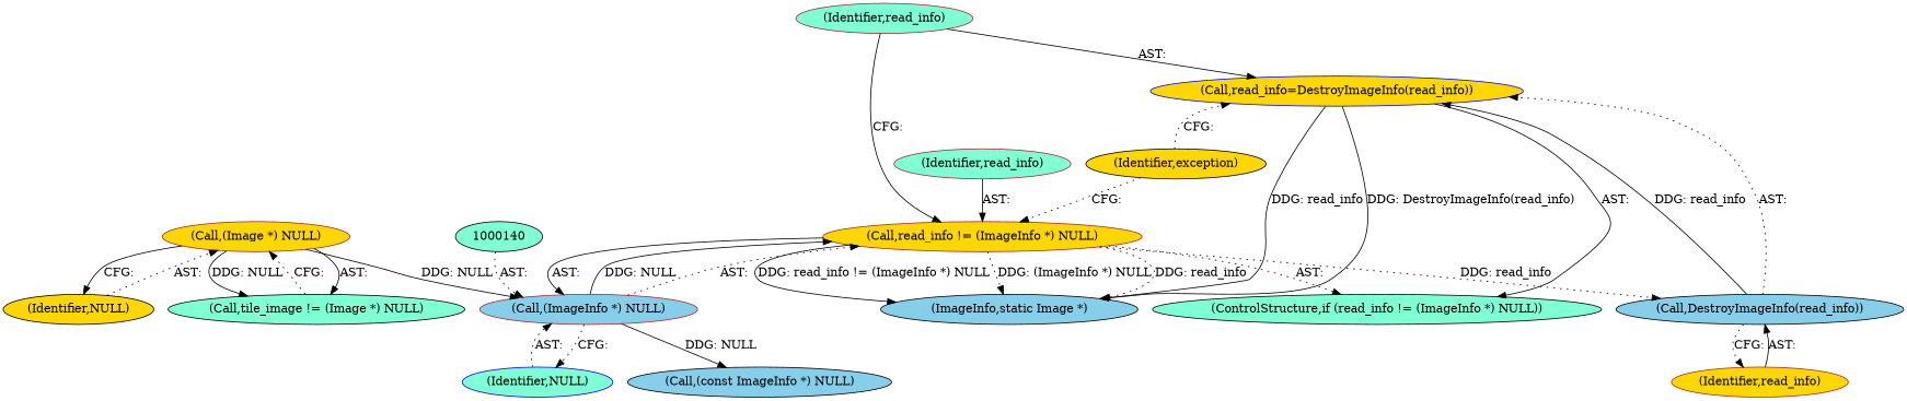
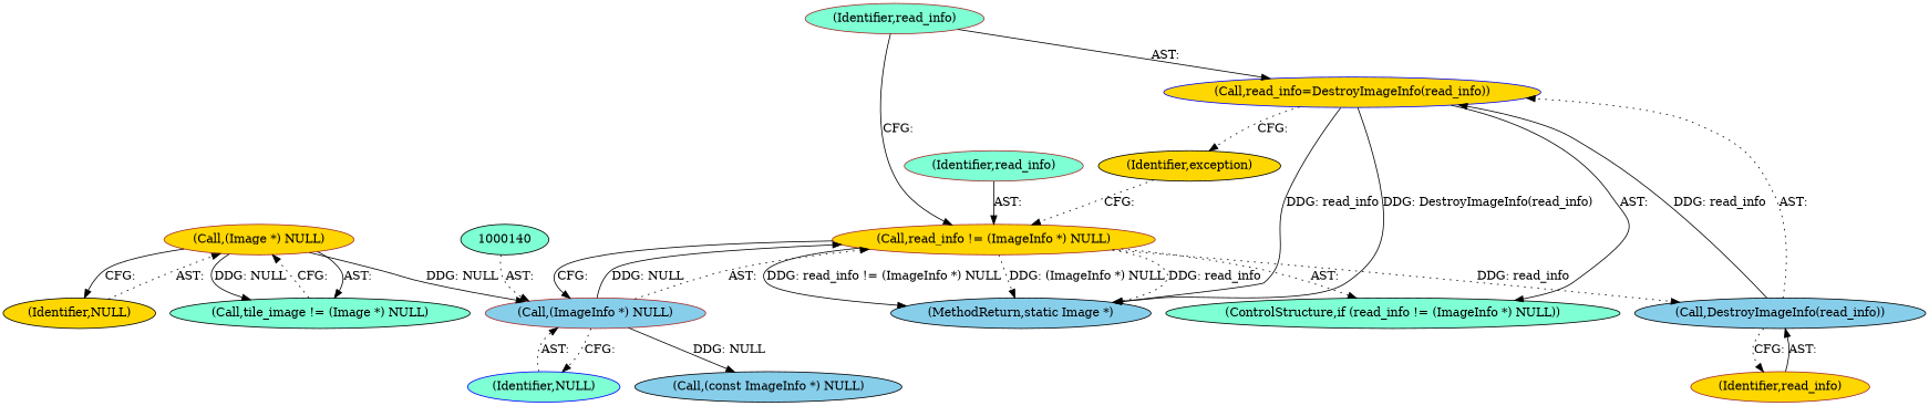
  digraph {
    node [color=black fillcolor=gold style=filled]
    edge [style=solid]
    n1 [color=blue label="(Call,read_info=DestroyImageInfo(read_info))"]
-   n2 [fillcolor=skyblue label="(ImageInfo,static Image *)"]
+   n2 [fillcolor=skyblue label="(MethodReturn,static Image *)"]
    n3 [fillcolor=aquamarine label="(ControlStructure,if (read_info != (ImageInfo *) NULL))"]
    n4 [fillcolor=skyblue label="(Call,DestroyImageInfo(read_info))"]
    n5 [color=brown label="(Identifier,read_info)"]
    n6 [color=brown label="(Call,read_info != (ImageInfo *) NULL)"]
    n7 [color=brown fillcolor=skyblue label="(Call,(ImageInfo *) NULL)"]
    n8 [fillcolor=skyblue label="(Call,(const ImageInfo *) NULL)"]
    n9 [color=blue fillcolor=aquamarine label="(Identifier,NULL)"]
    n10 [color=brown label="(Call,(Image *) NULL)"]
    n11 [fillcolor=aquamarine label="(Call,tile_image != (Image *) NULL)"]
    n12 [label="(Identifier,NULL)"]
    n13 [color=brown fillcolor=aquamarine label="(Identifier,read_info)"]
    n14 [color=brown fillcolor=aquamarine label="(Identifier,read_info)"]
    n15 [label="(Identifier,exception)"]
    1000140 [fillcolor=aquamarine]
    n1 -> n2 [label="DDG: DestroyImageInfo(read_info)"]
    n1 -> n2 [label="DDG: read_info"]
    n1 -> n3 [label="AST: "]
    n4 -> n1 [label="AST: " style=dotted]
    n4 -> n1 [label="DDG: read_info"]
    n4 -> n5 [label="CFG: " style=dotted]
    n5 -> n4 [label="AST: "]
    n6 -> n2 [label="DDG: (ImageInfo *) NULL" style=dotted]
    n6 -> n2 [label="DDG: read_info" style=dotted]
    n6 -> n2 [label="DDG: read_info != (ImageInfo *) NULL"]
    n6 -> n3 [label="AST: " style=dotted]
    n6 -> n4 [label="DDG: read_info" style=dotted]
-   n6 -> n7 [label="AST: "]
+   n6 -> n7 [label="CFG: "]
    n7 -> n6 [label="AST: " style=dotted]
    n7 -> n6 [label="DDG: NULL"]
    n7 -> n8 [label="DDG: NULL"]
    n7 -> n9 [label="CFG: " style=dotted]
    n9 -> n7 [label="AST: " style=dotted]
    n10 -> n7 [label="DDG: NULL"]
    n10 -> n11 [label="AST: "]
    n10 -> n11 [label="DDG: NULL"]
    n10 -> n12 [label="CFG: "]
    n11 -> n10 [label="CFG: " style=dotted]
    n12 -> n10 [label="AST: " style=dotted]
    n13 -> n6 [label="AST: "]
    n14 -> n1 [label="AST: "]
    n14 -> n6 [label="CFG: "]
-   n15 -> n1 [label="CFG: " style=dotted]
+   n1 -> n15 [label="CFG: " style=dotted]
    n15 -> n6 [label="CFG: " style=dotted]
    1000140 -> n7 [label="AST: " style=dotted]
  }
